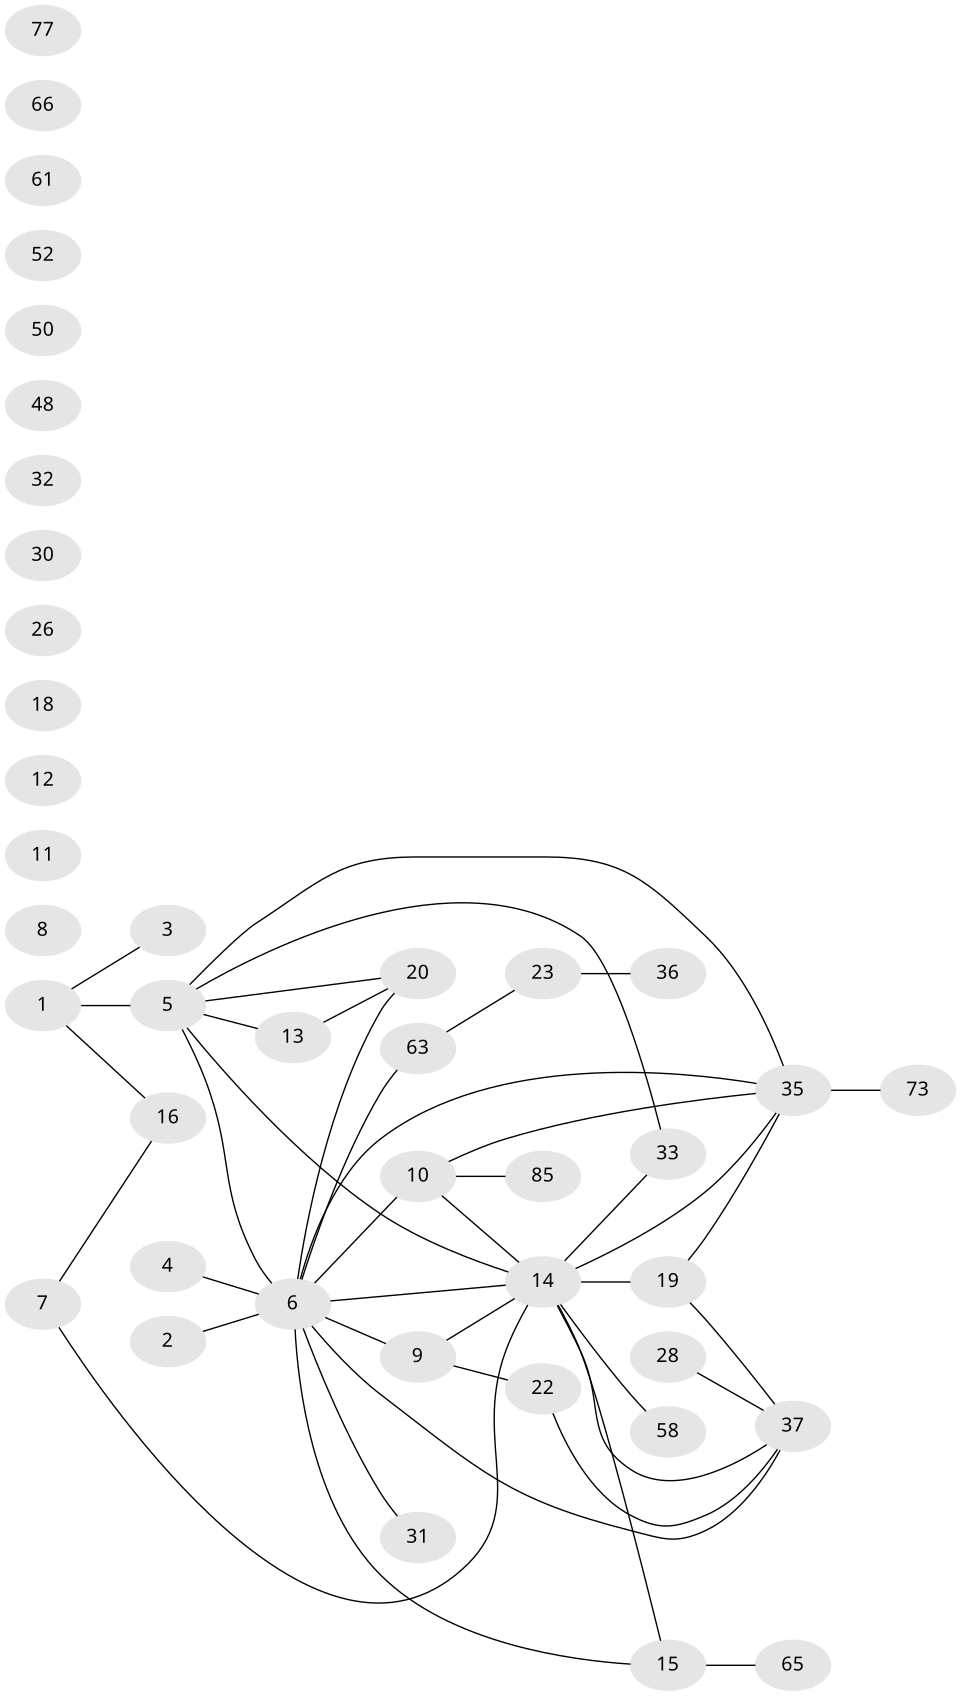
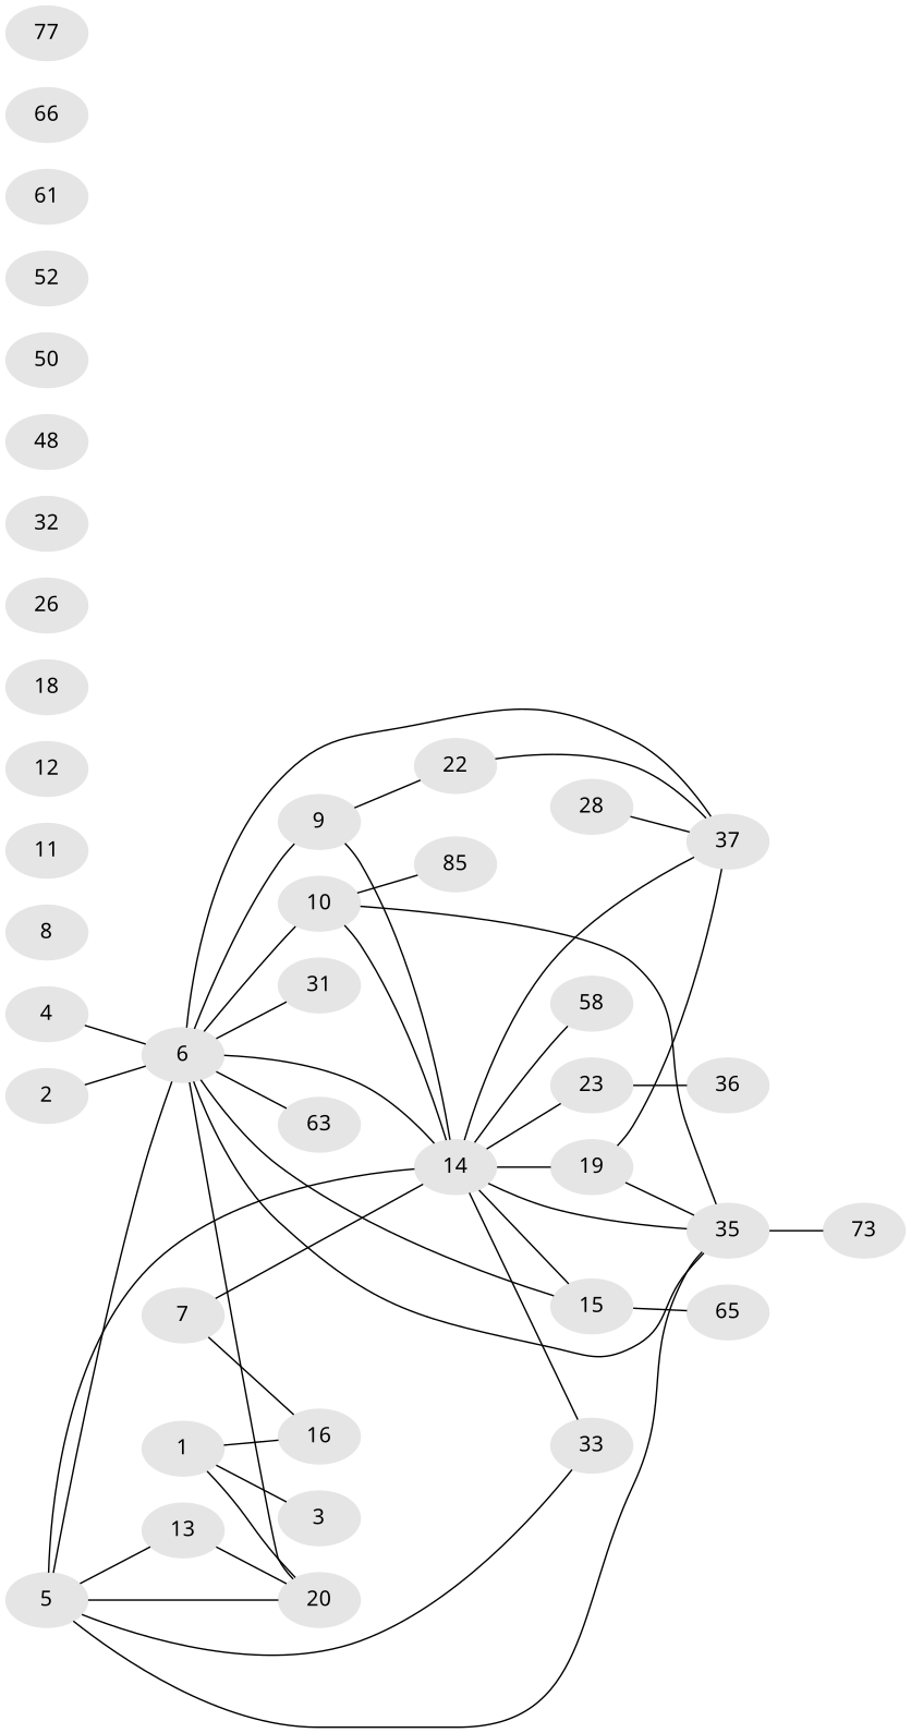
  graph {
    fontname="Noto Sans"
    rankdir=LR
    node [color=gray90 fontname="Noto Sans" style=filled]
    edge [fontname="Noto Sans"]
    1 [super="+43"]
    3
    16 [super="+42+57"]
    20 [super="+39"]
    6 [super="+79"]
    14 [super="+53+17"]
    35 [super="+49"]
    9 [super="+60"]
    10 [super="+21+74"]
    15 [super="+25"]
    31
    37 [super="+51"]
    63
    2
    4 [super="+76"]
    5 [super="+68+44"]
    13 [super="+55"]
    33 [super="+41"]
    19 [super="+27+34"]
    23 [super="+24"]
    58
    73
    22
    85
    65
    36 [super="+62"]
    7 [super="+84+40+29"]
    8
    11
    12
    18
    26
    28 [super="+38"]
-   30
    32
    48
    50
    52
    61
    66
    77
    1 -- 3
    1 -- 16
-   1 -- 5
+   1 -- 20
    6 -- 20
    6 -- 14 [weight=2]
    6 -- 35
    6 -- 9
    6 -- 10 [weight=2]
    6 -- 15
    6 -- 31
    6 -- 37
    6 -- 63
    14 -- 35
    14 -- 15
    14 -- 37
    14 -- 33 [weight=2]
    14 -- 19 [weight=2]
-   63 -- 23
+   14 -- 23
    14 -- 58
    35 -- 73
    9 -- 14
    9 -- 22
    10 -- 14
    10 -- 35
    10 -- 85
    15 -- 65
    2 -- 6
    4 -- 6
    5 -- 20 [weight=3]
    5 -- 6
    5 -- 14 [weight=2]
    5 -- 35
    5 -- 13
    5 -- 33
    13 -- 20
    19 -- 35
    19 -- 37 [weight=2]
    23 -- 36
    22 -- 37
    7 -- 16
    7 -- 14
    28 -- 37
  }
